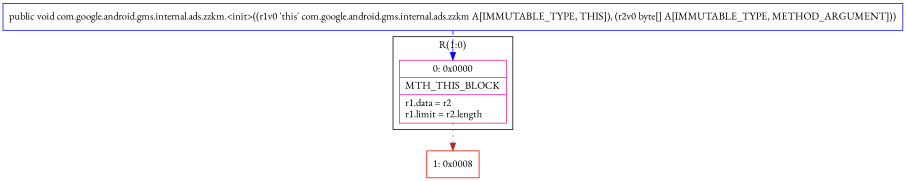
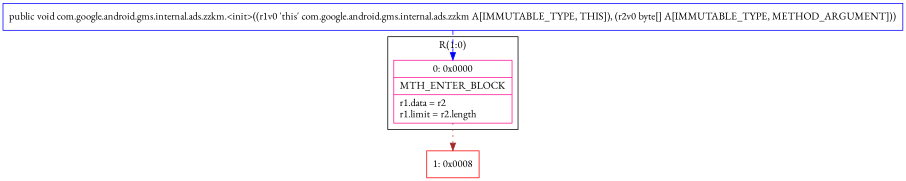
  digraph {
    fontname="EB Garamond"
    node [shape=record fontname="EB Garamond"]
    edge [arrowhead=normal fontname="EB Garamond"]
-   n1 [color=deeppink label="{0\:\ 0x0000|MTH_THIS_BLOCK\l|r1.data = r2\lr1.limit = r2.length\l}"]
+   n1 [color=deeppink label="{0\:\ 0x0000|MTH_ENTER_BLOCK\l|r1.data = r2\lr1.limit = r2.length\l}"]
    n2 [color=red label="{1\:\ 0x0008}"]
    n3 [label="{public void com.google.android.gms.internal.ads.zzkm.\<init\>((r1v0 'this' com.google.android.gms.internal.ads.zzkm A[IMMUTABLE_TYPE, THIS]), (r2v0 byte[] A[IMMUTABLE_TYPE, METHOD_ARGUMENT])) }" color=blue]
    subgraph cluster_1 {
      label="R(1:0)"
      n1
    }
    n1 -> n2 [color=brown style=dotted]
    n3 -> n1 [color=blue style=dashed]
  }
